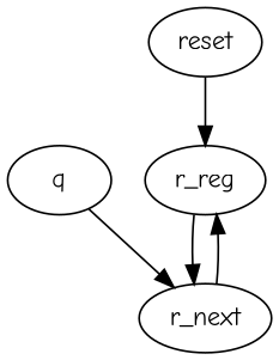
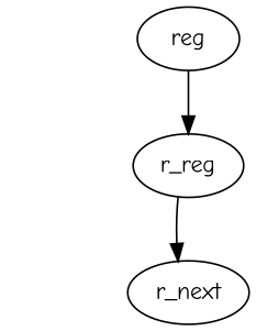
  strict digraph {
    fontname="Comic Neue"
    node [fontname="Comic Neue"]
    edge [fontname="Comic Neue" weight=1.0]
    r_reg
    r_next
-   q
-   reset
+   reset [label=reg]
    r_reg -> r_next
-   r_next -> r_reg
-   q -> r_next
    reset -> r_reg [weight=2.0]
  }
